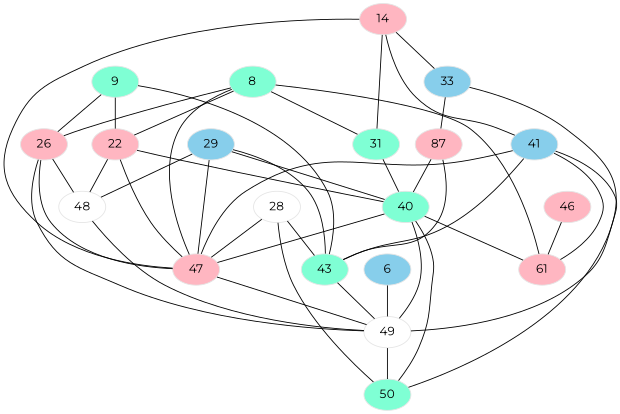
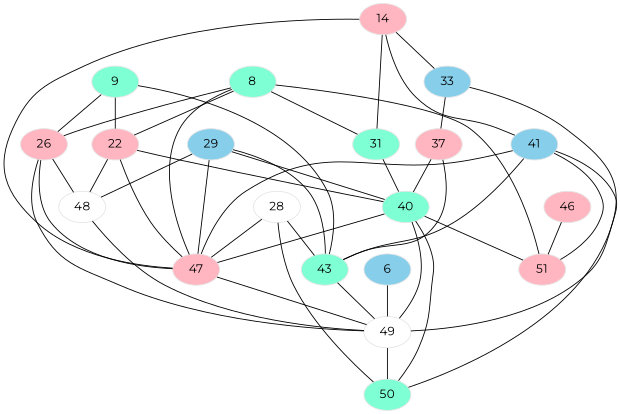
  graph {
    fontname=Montserrat
    node [color=gray90 fillcolor=lightpink fontname=Montserrat style=filled]
    edge [fontname=Montserrat]
    41 [fillcolor=skyblue super="+24"]
    47 [super="+23+39+35"]
-   51 [super="+44" label=61]
+   51 [super="+44"]
    43 [fillcolor=aquamarine super="+11+42"]
    50 [fillcolor=aquamarine super="+45"]
    6 [fillcolor=skyblue]
    49 [fillcolor=white super="+21+36"]
    8 [fillcolor=aquamarine super="+1"]
    22 [super="+15"]
    26 [super="+25"]
    31 [fillcolor=aquamarine]
    40 [fillcolor=aquamarine super="+13+38"]
    48 [fillcolor=white super="+32"]
    9 [fillcolor=aquamarine super="+5"]
    14 [super="+10"]
    33 [fillcolor=skyblue super="+12"]
-   37 [label=87]
+   37
    28 [fillcolor=white super="+20"]
    29 [fillcolor=skyblue super="+16"]
    46
    41 -- 47
    41 -- 51
    41 -- 43
    41 -- 50
    47 -- 49
    43 -- 49 [weight=2]
    6 -- 49 [weight=3]
    49 -- 50 [weight=2]
    8 -- 47
    8 -- 51 [weight=2]
    8 -- 22
    8 -- 26
    8 -- 31
    22 -- 47
    22 -- 40 [weight=2]
    22 -- 48
    26 -- 47 [weight=3]
    26 -- 49
    26 -- 48 [weight=2]
    31 -- 40 [weight=2]
    40 -- 47 [weight=2]
    40 -- 51
    40 -- 50
    40 -- 49 [weight=2]
    48 -- 49
    9 -- 43 [weight=2]
    9 -- 22 [weight=2]
    9 -- 26
    14 -- 41
    14 -- 47 [weight=2]
    14 -- 31
    14 -- 33 [weight=2]
    33 -- 49 [weight=2]
    33 -- 37 [weight=2]
    37 -- 43
    37 -- 40
    28 -- 47 [weight=3]
    28 -- 43
    28 -- 50 [weight=2]
    29 -- 47 [weight=2]
    29 -- 43
    29 -- 40
    29 -- 48 [weight=2]
    46 -- 51 [weight=2]
  }
